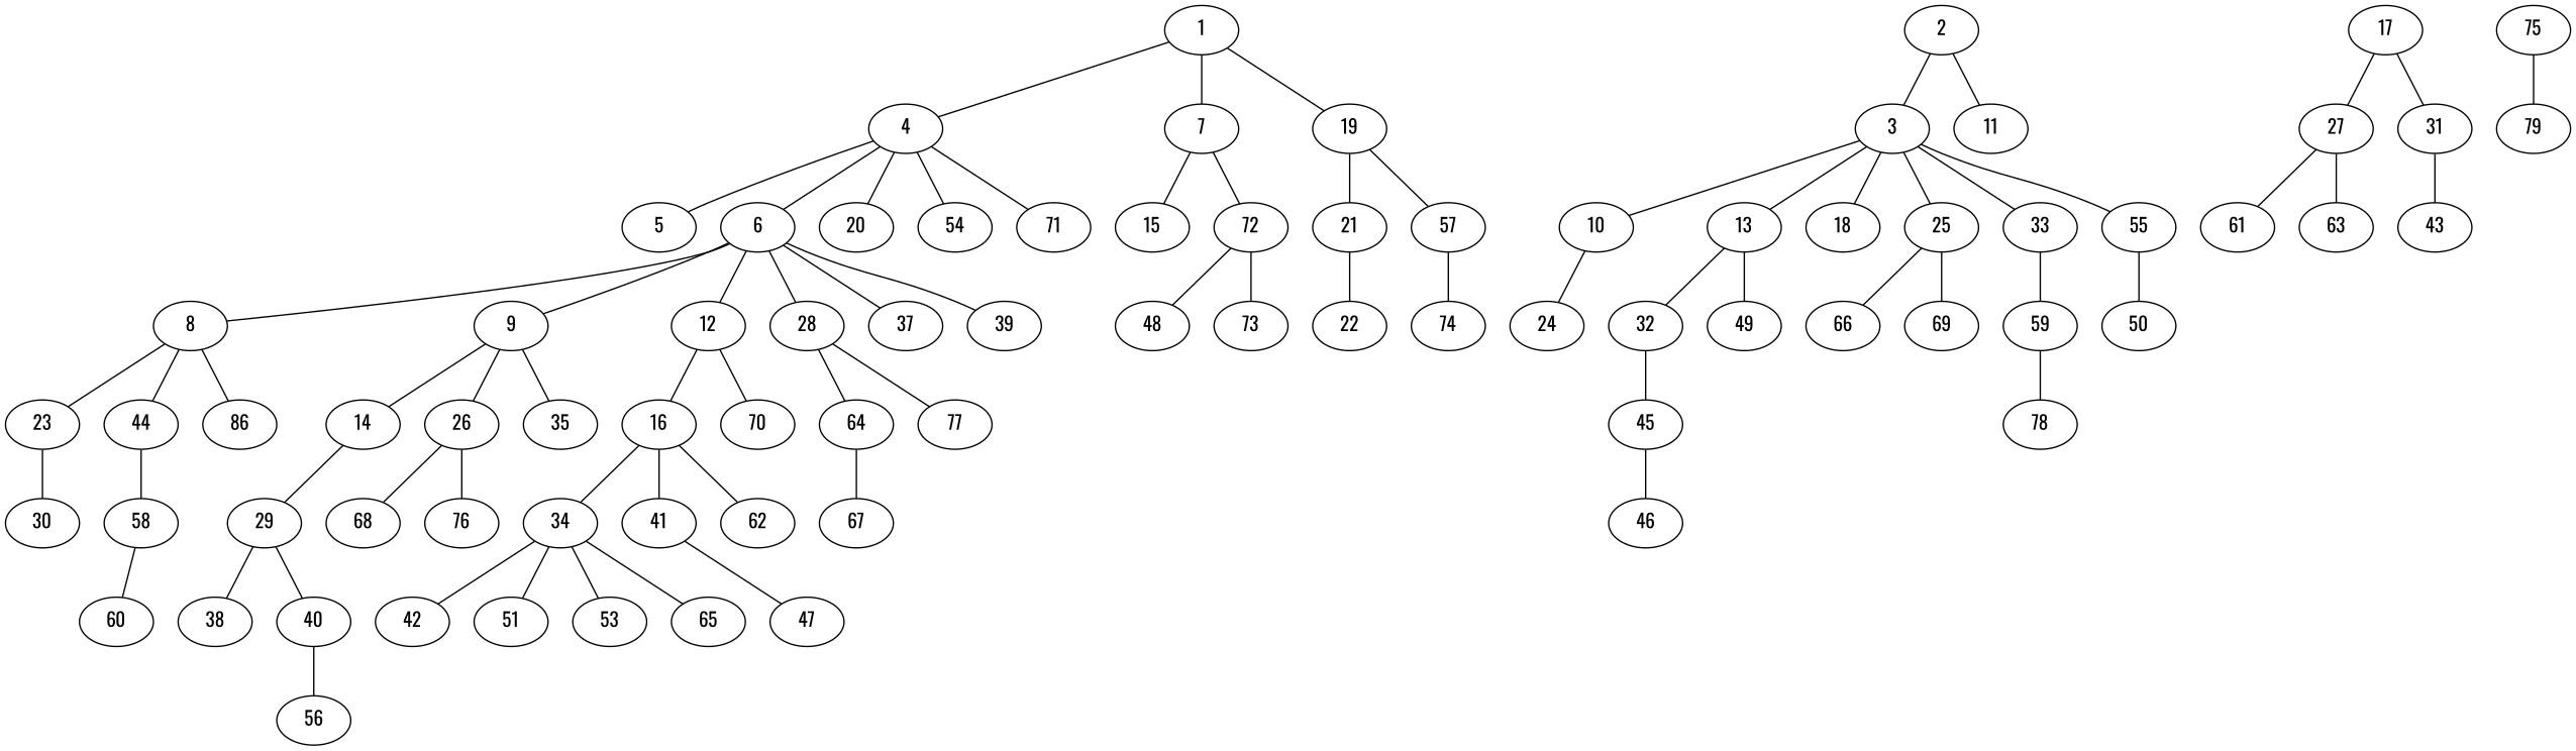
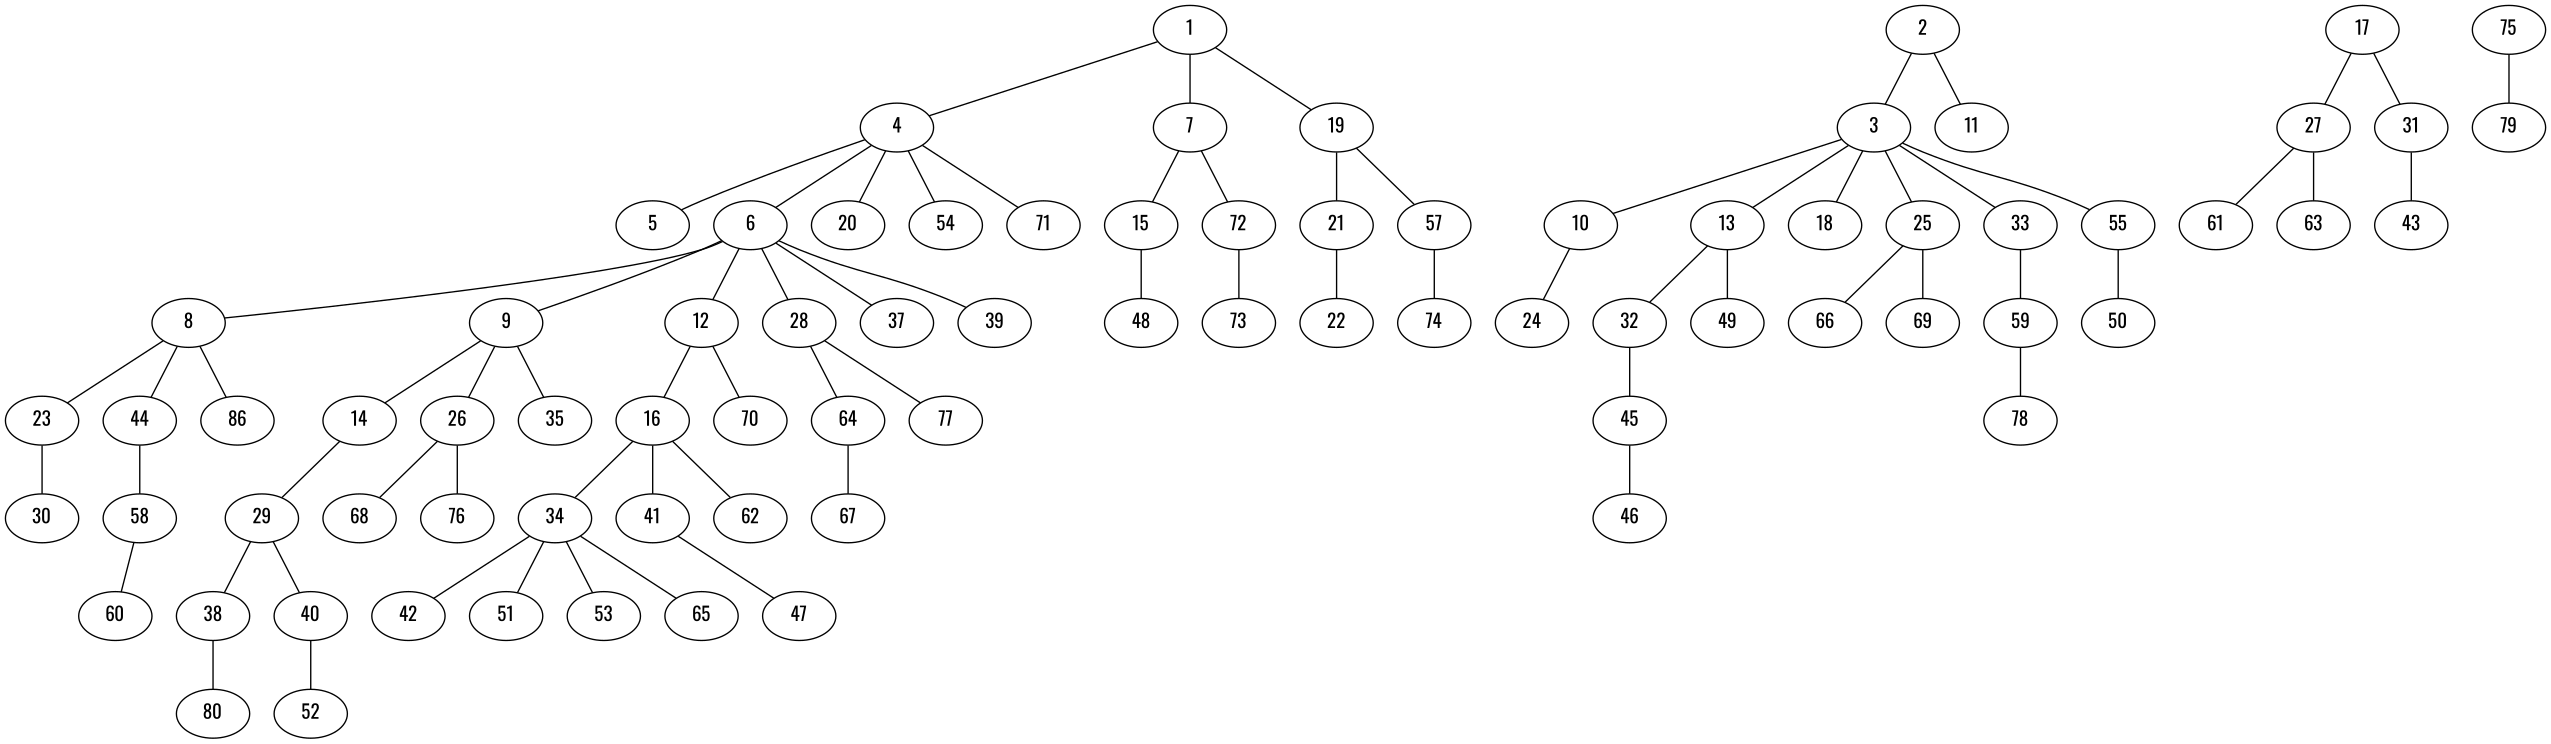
  graph {
    fontname=Oswald
    node [fontname=Oswald]
    edge [fontname=Oswald]
    1
    4
    7
    19
    2
    3
    11
    5
    6
    20
    54
    71
    15
    72
    21
    57
    10
    13
    18
    25
    33
    55
    8
    9
    12
    28
    37
    39
    48
    73
    22
    74
    24
    32
    49
    66
    69
    59
    50
    45
    78
    23
    44
    n44 [label=86]
    14
    26
    35
    16
    70
    64
    77
    30
    58
    29
    17
    27
    31
    68
    76
    34
    41
    62
    67
    60
    38
    40
    61
    63
    43
    42
    51
    53
    65
    47
    46
-   52 [label=56]
+   80
+   52
    75
    79
    1 -- 4
    1 -- 7
    1 -- 19
    4 -- 5
    4 -- 6
    4 -- 20
    4 -- 54
    4 -- 71
    7 -- 15
    7 -- 72
    19 -- 21
    19 -- 57
    2 -- 3
    2 -- 11
    3 -- 10
    3 -- 13
    3 -- 18
    3 -- 25
    3 -- 33
    3 -- 55
    6 -- 8
    6 -- 9
    6 -- 12
    6 -- 28
    6 -- 37
    6 -- 39
-   72 -- 48
+   15 -- 48
    72 -- 73
    21 -- 22
    57 -- 74
    10 -- 24
    13 -- 32
    13 -- 49
    25 -- 66
    25 -- 69
    33 -- 59
    55 -- 50
    8 -- 23
    8 -- 44
    8 -- n44
    9 -- 14
    9 -- 26
    9 -- 35
    12 -- 16
    12 -- 70
    28 -- 64
    28 -- 77
    32 -- 45
    59 -- 78
    45 -- 46
    23 -- 30
    44 -- 58
    14 -- 29
    26 -- 68
    26 -- 76
    16 -- 34
    16 -- 41
    16 -- 62
    64 -- 67
    58 -- 60
    29 -- 38
    29 -- 40
    17 -- 27
    17 -- 31
    27 -- 61
    27 -- 63
    31 -- 43
    34 -- 42
    34 -- 51
    34 -- 53
    34 -- 65
    41 -- 47
+   38 -- 80
    40 -- 52
    75 -- 79
  }
